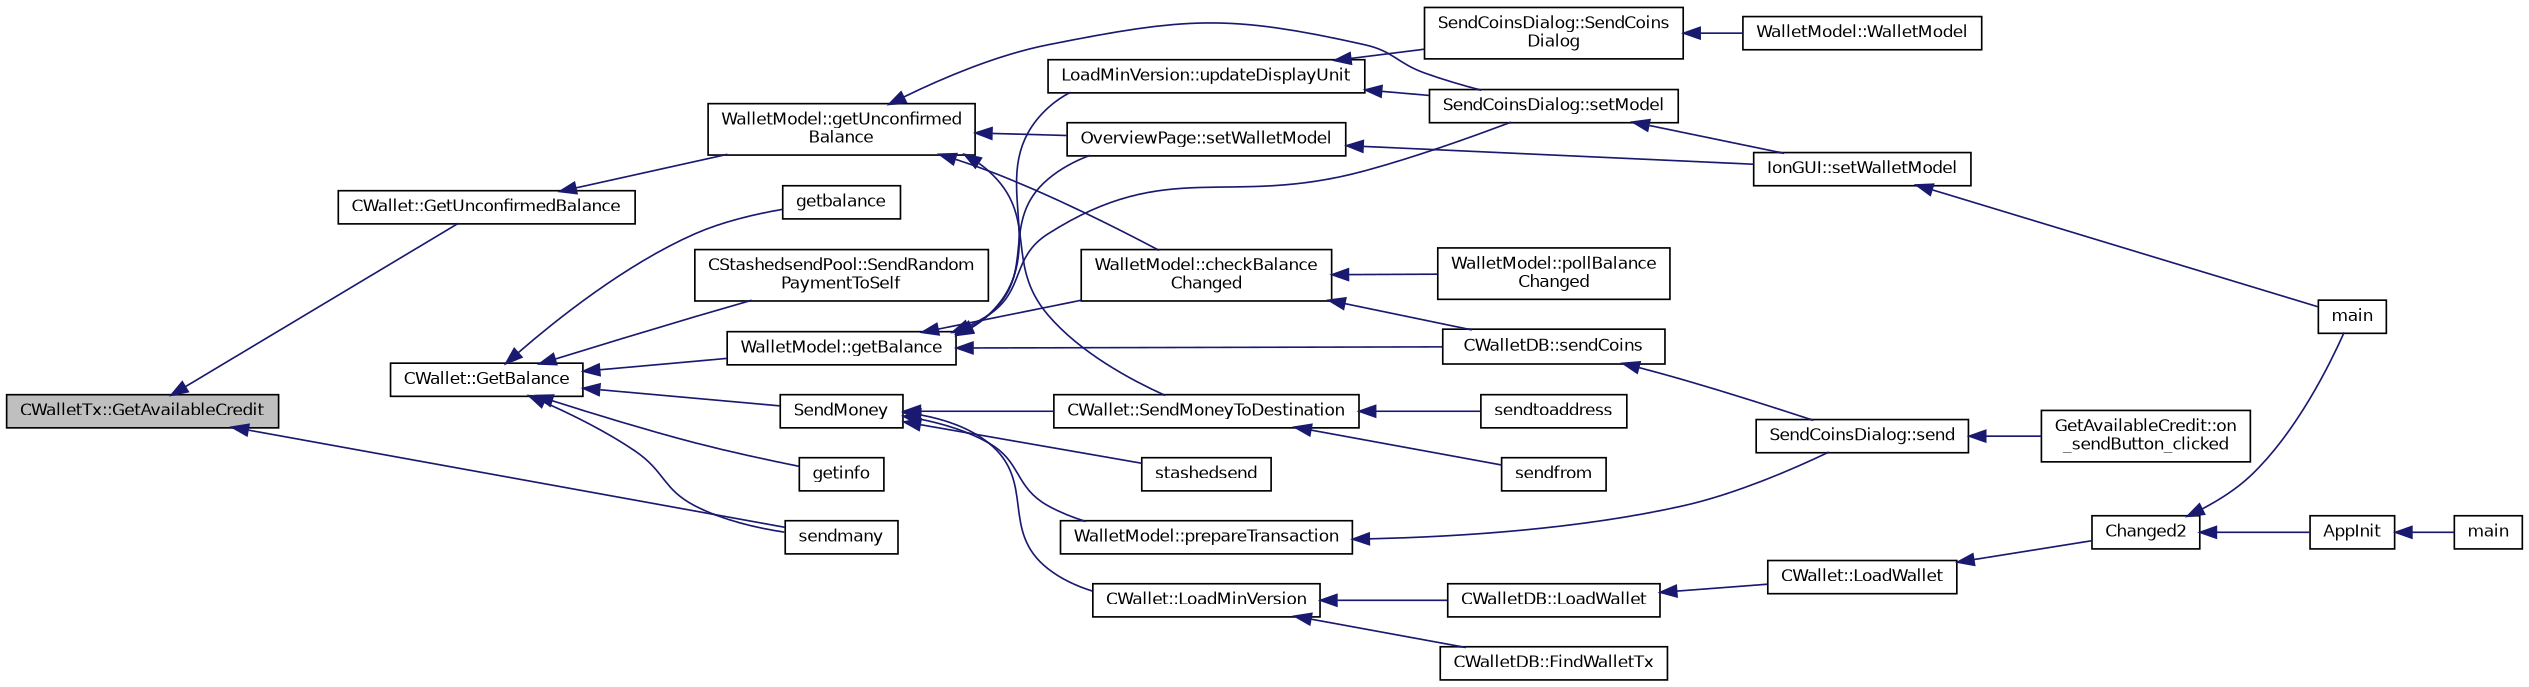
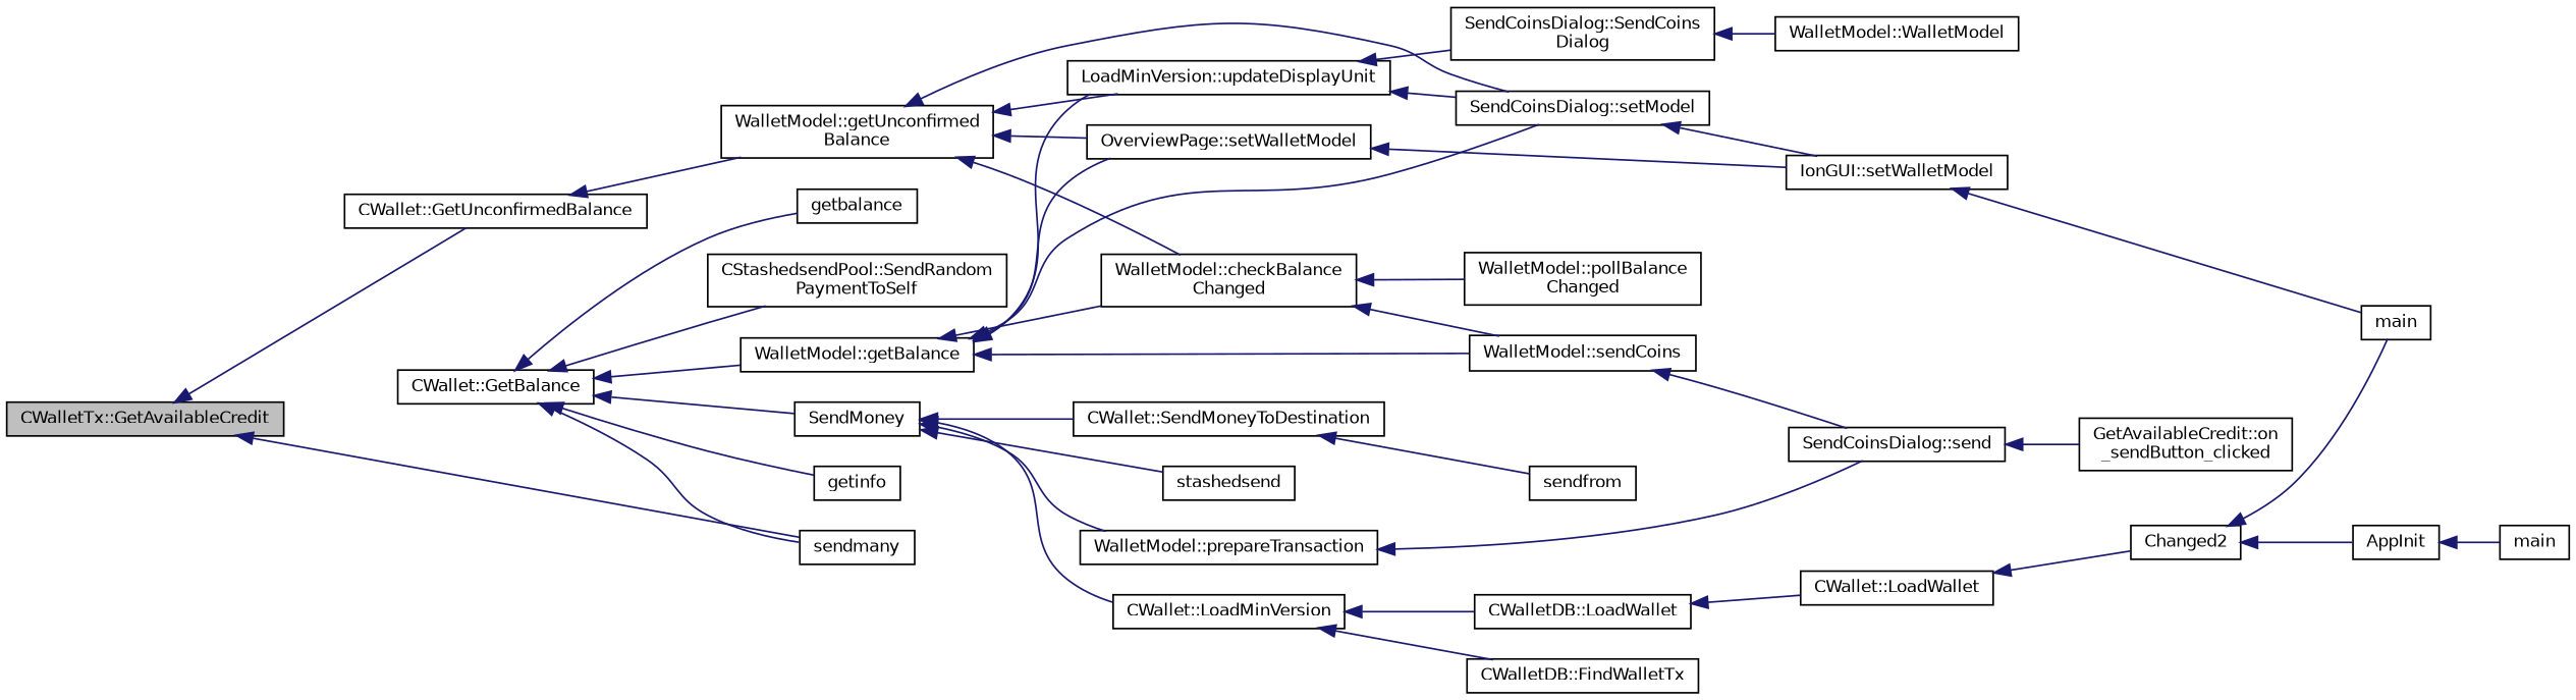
  digraph {
    rankdir=LR
    node [color=black fillcolor=white fontname=Helvetica fontsize=10 shape=record style=filled]
    edge [color=midnightblue dir=back fontname=Helvetica fontsize=10 labelfontname=Helvetica labelfontsize=10 style=solid]
    n1 [fillcolor=grey75 fontcolor=black height=0.2 label="CWalletTx::GetAvailableCredit" width=0.4]
    n2 [height=0.2 label="CWallet::GetUnconfirmedBalance" width=0.4]
    n3 [height=0.2 label=sendmany width=0.4]
    n4 [height=0.2 label="CWallet::GetBalance" width=0.4]
    n5 [height=0.2 label="WalletModel::getBalance" width=0.4]
    n6 [height=0.2 label=getinfo width=0.4]
    n7 [height=0.2 label=SendMoney width=0.4]
    n8 [height=0.2 label=getbalance width=0.4]
    n9 [height=0.2 label="CStashedsendPool::SendRandom\lPaymentToSelf" width=0.4]
    n10 [height=0.2 label="WalletModel::getUnconfirmed\lBalance" width=0.4]
    n11 [height=0.2 label="OverviewPage::setWalletModel" width=0.4]
    n12 [height=0.2 label="SendCoinsDialog::setModel" width=0.4]
    n13 [height=0.2 label="LoadMinVersion::updateDisplayUnit" width=0.4]
    n14 [height=0.2 label="WalletModel::checkBalance\lChanged" width=0.4]
-   n15 [height=0.2 label="CWalletDB::sendCoins" width=0.4]
+   n15 [height=0.2 label="WalletModel::sendCoins" width=0.4]
    n16 [height=0.2 label="WalletModel::prepareTransaction" width=0.4]
    n17 [height=0.2 label=stashedsend width=0.4]
    n18 [height=0.2 label="CWallet::SendMoneyToDestination" width=0.4]
    n19 [height=0.2 label="CWallet::LoadMinVersion" width=0.4]
    n20 [height=0.2 label="IonGUI::setWalletModel" width=0.4]
    n21 [height=0.2 label="SendCoinsDialog::SendCoins\lDialog" width=0.4]
    n22 [height=0.2 label="WalletModel::pollBalance\lChanged" width=0.4]
    n23 [height=0.2 label="SendCoinsDialog::send" width=0.4]
    n24 [height=0.2 label=main width=0.4]
    n25 [height=0.2 label="WalletModel::WalletModel" width=0.4]
    n26 [height=0.2 label="GetAvailableCredit::on\l_sendButton_clicked" width=0.4]
-   n27 [height=0.2 label=sendtoaddress width=0.4]
    n28 [height=0.2 label=sendfrom width=0.4]
    n29 [height=0.2 label="CWalletDB::LoadWallet" width=0.4]
    n30 [height=0.2 label="CWalletDB::FindWalletTx" width=0.4]
    n31 [height=0.2 label="CWallet::LoadWallet" width=0.4]
    n32 [height=0.2 label=Changed2 width=0.4]
    n33 [height=0.2 label=AppInit width=0.4]
    n34 [height=0.2 label=main width=0.4]
    n1 -> n2
    n1 -> n3
    n2 -> n10
    n4 -> n3
    n4 -> n5
    n4 -> n6
    n4 -> n7
    n4 -> n8
    n4 -> n9
    n5 -> n11
    n5 -> n12
    n5 -> n13
    n5 -> n14
    n5 -> n15
    n7 -> n16
    n7 -> n17
    n7 -> n18
    n7 -> n19
    n10 -> n11
    n10 -> n12
-   n10 -> n18
+   n10 -> n13
    n10 -> n14
    n11 -> n20
    n12 -> n20
    n13 -> n12
    n13 -> n21
    n14 -> n15
    n14 -> n22
    n15 -> n23
    n16 -> n23
-   n18 -> n27
    n18 -> n28
    n19 -> n29
    n19 -> n30
    n20 -> n24
    n21 -> n25
    n23 -> n26
    n29 -> n31
    n31 -> n32
    n32 -> n24
    n32 -> n33
    n33 -> n34
  }
